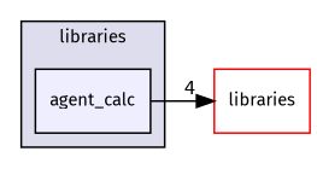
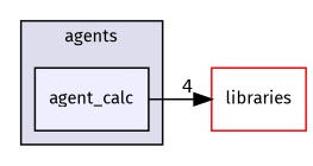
  digraph {
    compound=true
    rankdir=LR
    fontname="Fira Sans"
    node [fontname="Fira Sans" fontsize=10 shape=box style=filled]
    n1 [fillcolor="#eeeeff" label=agent_calc pencolor=black]
    n2 [color=red fillcolor=white label=libraries]
    subgraph cluster_1 {
      bgcolor="#ddddee"
      fontsize=10
-     label=libraries
+     label=agents
      pencolor=black
      n1
    }
    n1 -> n2 [headlabel=4 labeldistance=1.5 labelfontname=Helvetica labelfontsize=10 fontname="Fira Sans"]
  }
